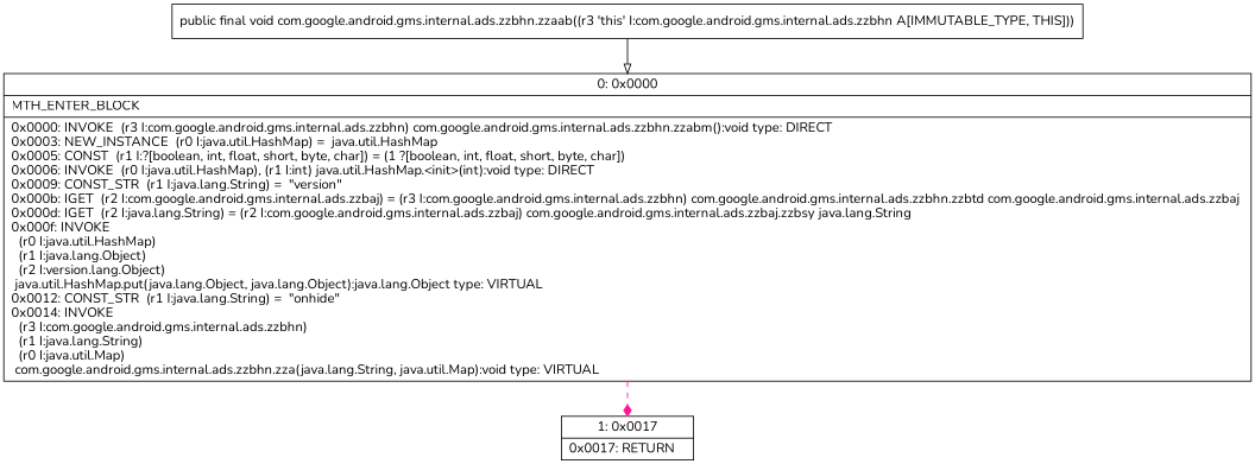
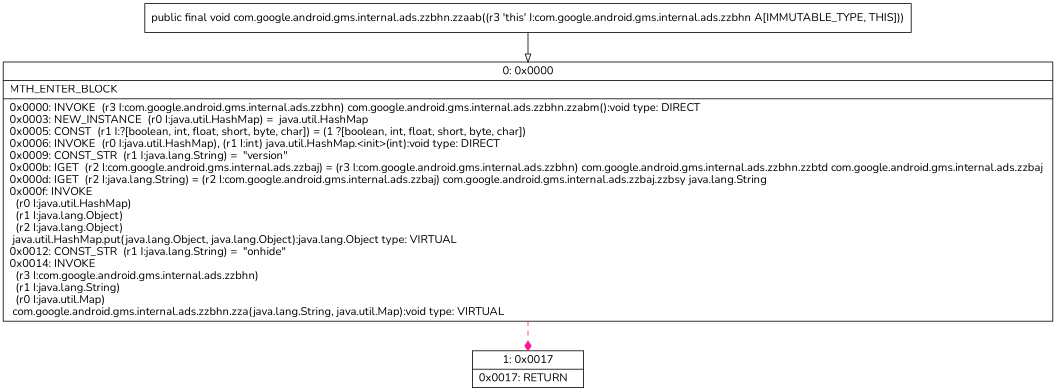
  digraph {
    fontname=Nunito
    node [shape=record fontname=Nunito]
    edge [fontname=Nunito]
-   n1 [label="{0\:\ 0x0000|MTH_ENTER_BLOCK\l|0x0000: INVOKE  (r3 I:com.google.android.gms.internal.ads.zzbhn) com.google.android.gms.internal.ads.zzbhn.zzabm():void type: DIRECT \l0x0003: NEW_INSTANCE  (r0 I:java.util.HashMap) =  java.util.HashMap \l0x0005: CONST  (r1 I:?[boolean, int, float, short, byte, char]) = (1 ?[boolean, int, float, short, byte, char]) \l0x0006: INVOKE  (r0 I:java.util.HashMap), (r1 I:int) java.util.HashMap.\<init\>(int):void type: DIRECT \l0x0009: CONST_STR  (r1 I:java.lang.String) =  \"version\" \l0x000b: IGET  (r2 I:com.google.android.gms.internal.ads.zzbaj) = (r3 I:com.google.android.gms.internal.ads.zzbhn) com.google.android.gms.internal.ads.zzbhn.zzbtd com.google.android.gms.internal.ads.zzbaj \l0x000d: IGET  (r2 I:java.lang.String) = (r2 I:com.google.android.gms.internal.ads.zzbaj) com.google.android.gms.internal.ads.zzbaj.zzbsy java.lang.String \l0x000f: INVOKE  \l  (r0 I:java.util.HashMap)\l  (r1 I:java.lang.Object)\l  (r2 I:version.lang.Object)\l java.util.HashMap.put(java.lang.Object, java.lang.Object):java.lang.Object type: VIRTUAL \l0x0012: CONST_STR  (r1 I:java.lang.String) =  \"onhide\" \l0x0014: INVOKE  \l  (r3 I:com.google.android.gms.internal.ads.zzbhn)\l  (r1 I:java.lang.String)\l  (r0 I:java.util.Map)\l com.google.android.gms.internal.ads.zzbhn.zza(java.lang.String, java.util.Map):void type: VIRTUAL \l}"]
+   n1 [label="{0\:\ 0x0000|MTH_ENTER_BLOCK\l|0x0000: INVOKE  (r3 I:com.google.android.gms.internal.ads.zzbhn) com.google.android.gms.internal.ads.zzbhn.zzabm():void type: DIRECT \l0x0003: NEW_INSTANCE  (r0 I:java.util.HashMap) =  java.util.HashMap \l0x0005: CONST  (r1 I:?[boolean, int, float, short, byte, char]) = (1 ?[boolean, int, float, short, byte, char]) \l0x0006: INVOKE  (r0 I:java.util.HashMap), (r1 I:int) java.util.HashMap.\<init\>(int):void type: DIRECT \l0x0009: CONST_STR  (r1 I:java.lang.String) =  \"version\" \l0x000b: IGET  (r2 I:com.google.android.gms.internal.ads.zzbaj) = (r3 I:com.google.android.gms.internal.ads.zzbhn) com.google.android.gms.internal.ads.zzbhn.zzbtd com.google.android.gms.internal.ads.zzbaj \l0x000d: IGET  (r2 I:java.lang.String) = (r2 I:com.google.android.gms.internal.ads.zzbaj) com.google.android.gms.internal.ads.zzbaj.zzbsy java.lang.String \l0x000f: INVOKE  \l  (r0 I:java.util.HashMap)\l  (r1 I:java.lang.Object)\l  (r2 I:java.lang.Object)\l java.util.HashMap.put(java.lang.Object, java.lang.Object):java.lang.Object type: VIRTUAL \l0x0012: CONST_STR  (r1 I:java.lang.String) =  \"onhide\" \l0x0014: INVOKE  \l  (r3 I:com.google.android.gms.internal.ads.zzbhn)\l  (r1 I:java.lang.String)\l  (r0 I:java.util.Map)\l com.google.android.gms.internal.ads.zzbhn.zza(java.lang.String, java.util.Map):void type: VIRTUAL \l}"]
    n2 [label="{1\:\ 0x0017|0x0017: RETURN   \l}"]
    n3 [label="{public final void com.google.android.gms.internal.ads.zzbhn.zzaab((r3 'this' I:com.google.android.gms.internal.ads.zzbhn A[IMMUTABLE_TYPE, THIS])) }"]
    n1 -> n2 [color=deeppink style=dashed arrowhead=diamond]
    n3 -> n1 [color=black style=solid arrowhead=onormal]
  }
